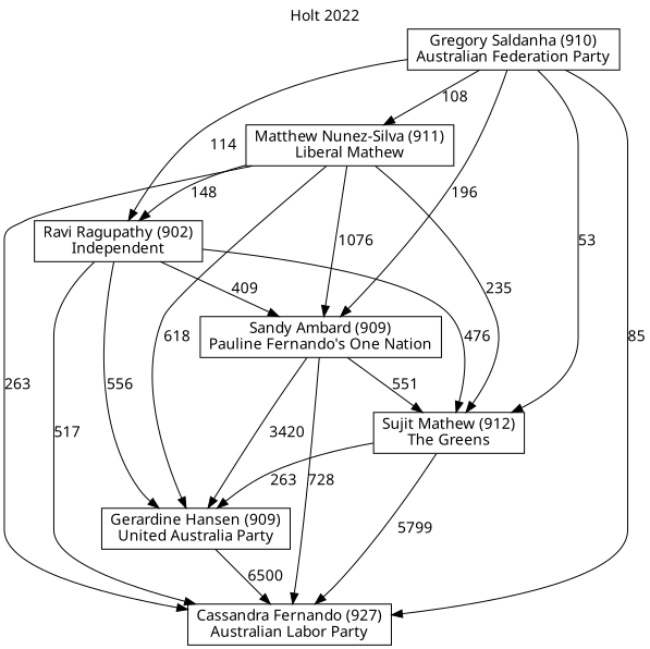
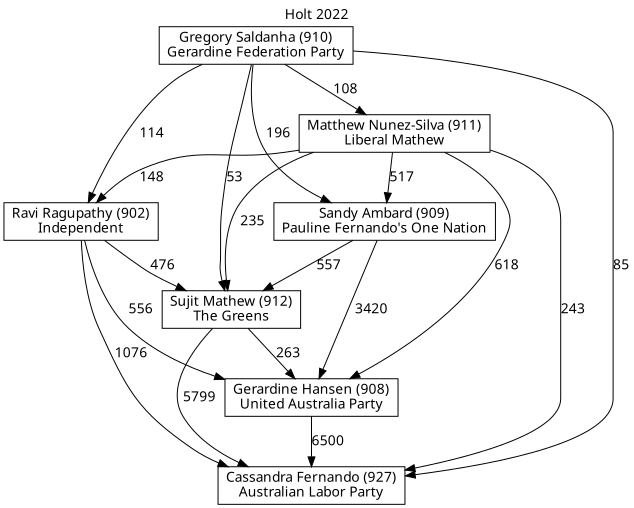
  digraph {
    fontname="Noto Sans"
    label="Holt 2022"
    labelloc=t
    mclimit=10
    node [fontname="Noto Sans" shape=box]
    edge [fontname="Noto Sans"]
    n1 [label="Matthew Nunez-Silva (911)\nLiberal Mathew"]
    n2 [label="Cassandra Fernando (927)\nAustralian Labor Party"]
-   n3 [label="Gerardine Hansen (909)\nUnited Australia Party"]
+   n3 [label="Gerardine Hansen (908)\nUnited Australia Party"]
    n4 [label="Ravi Ragupathy (902)\nIndependent"]
    n5 [label="Sandy Ambard (909)\nPauline Fernando's One Nation"]
    n6 [label="Sujit Mathew (912)\nThe Greens"]
-   n7 [label="Gregory Saldanha (910)\nAustralian Federation Party"]
-   n1 -> n2 [label=263]
+   n7 [label="Gregory Saldanha (910)\nGerardine Federation Party"]
+   n1 -> n2 [label=243]
    n1 -> n3 [label=618]
    n1 -> n4 [label=148]
-   n1 -> n5 [label=1076]
+   n1 -> n5 [label=517]
    n1 -> n6 [label=235]
    n3 -> n2 [label=6500]
-   n4 -> n2 [label=517]
+   n4 -> n2 [label=1076]
    n4 -> n3 [label=556]
-   n4 -> n5 [label=409]
    n4 -> n6 [label=476]
-   n5 -> n2 [label=728]
    n5 -> n3 [label=3420]
-   n5 -> n6 [label=551]
+   n5 -> n6 [label=557]
    n6 -> n2 [label=5799]
    n6 -> n3 [label=263]
    n7 -> n1 [label=108]
    n7 -> n2 [label=85]
    n7 -> n4 [label=114]
    n7 -> n5 [label=196]
    n7 -> n6 [label=53]
  }
